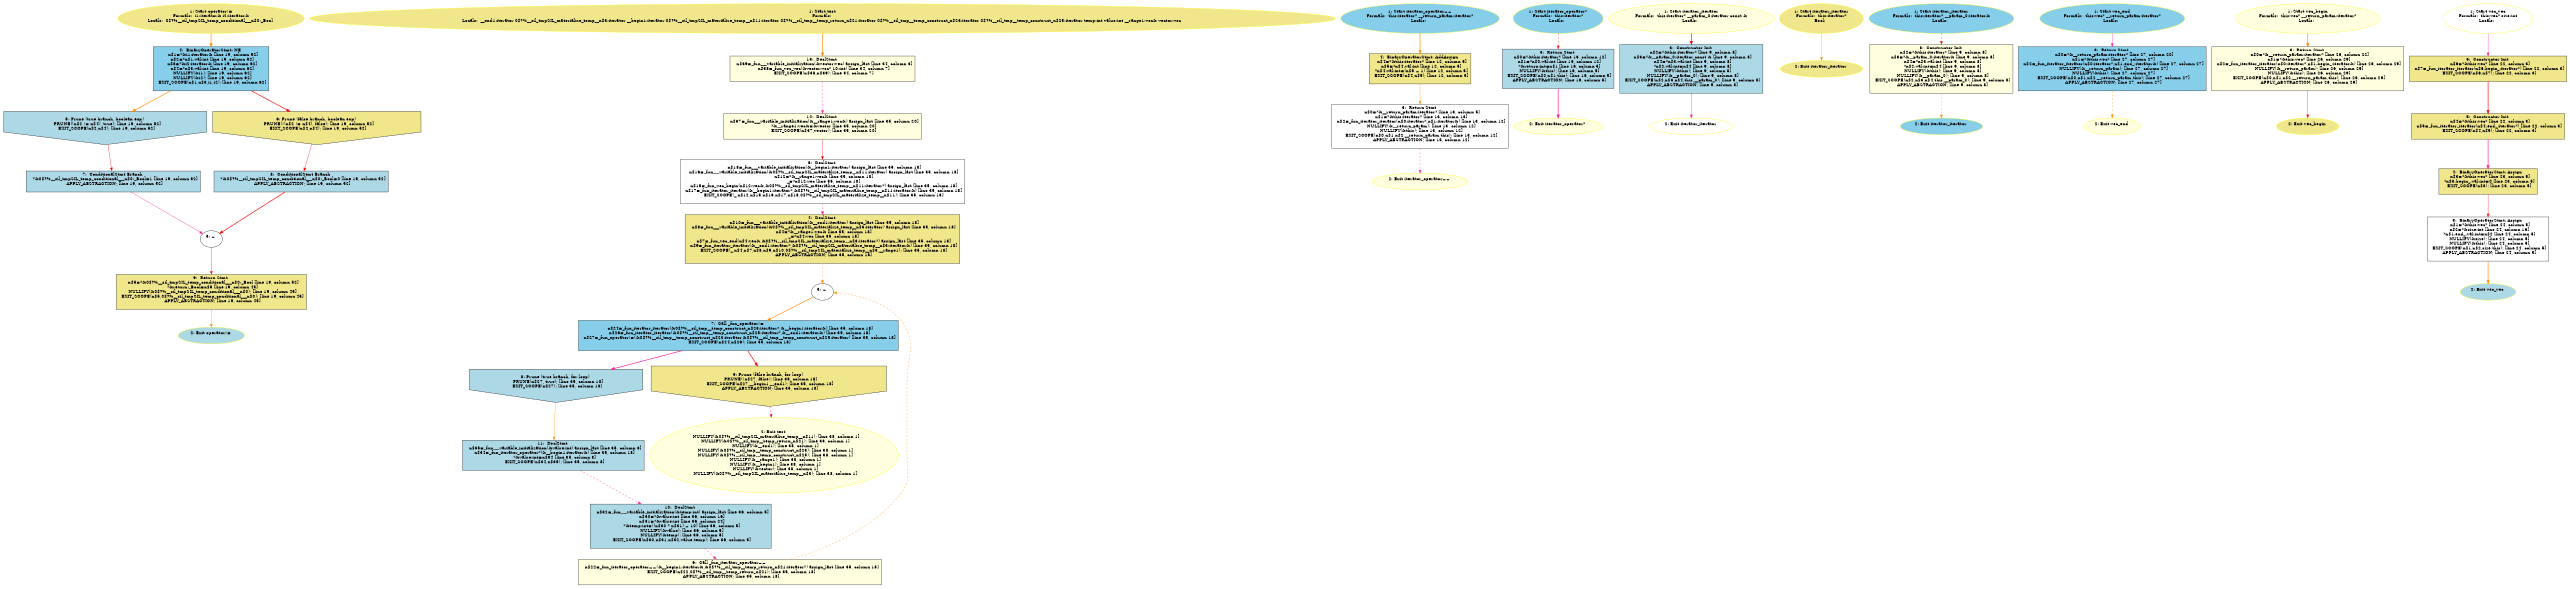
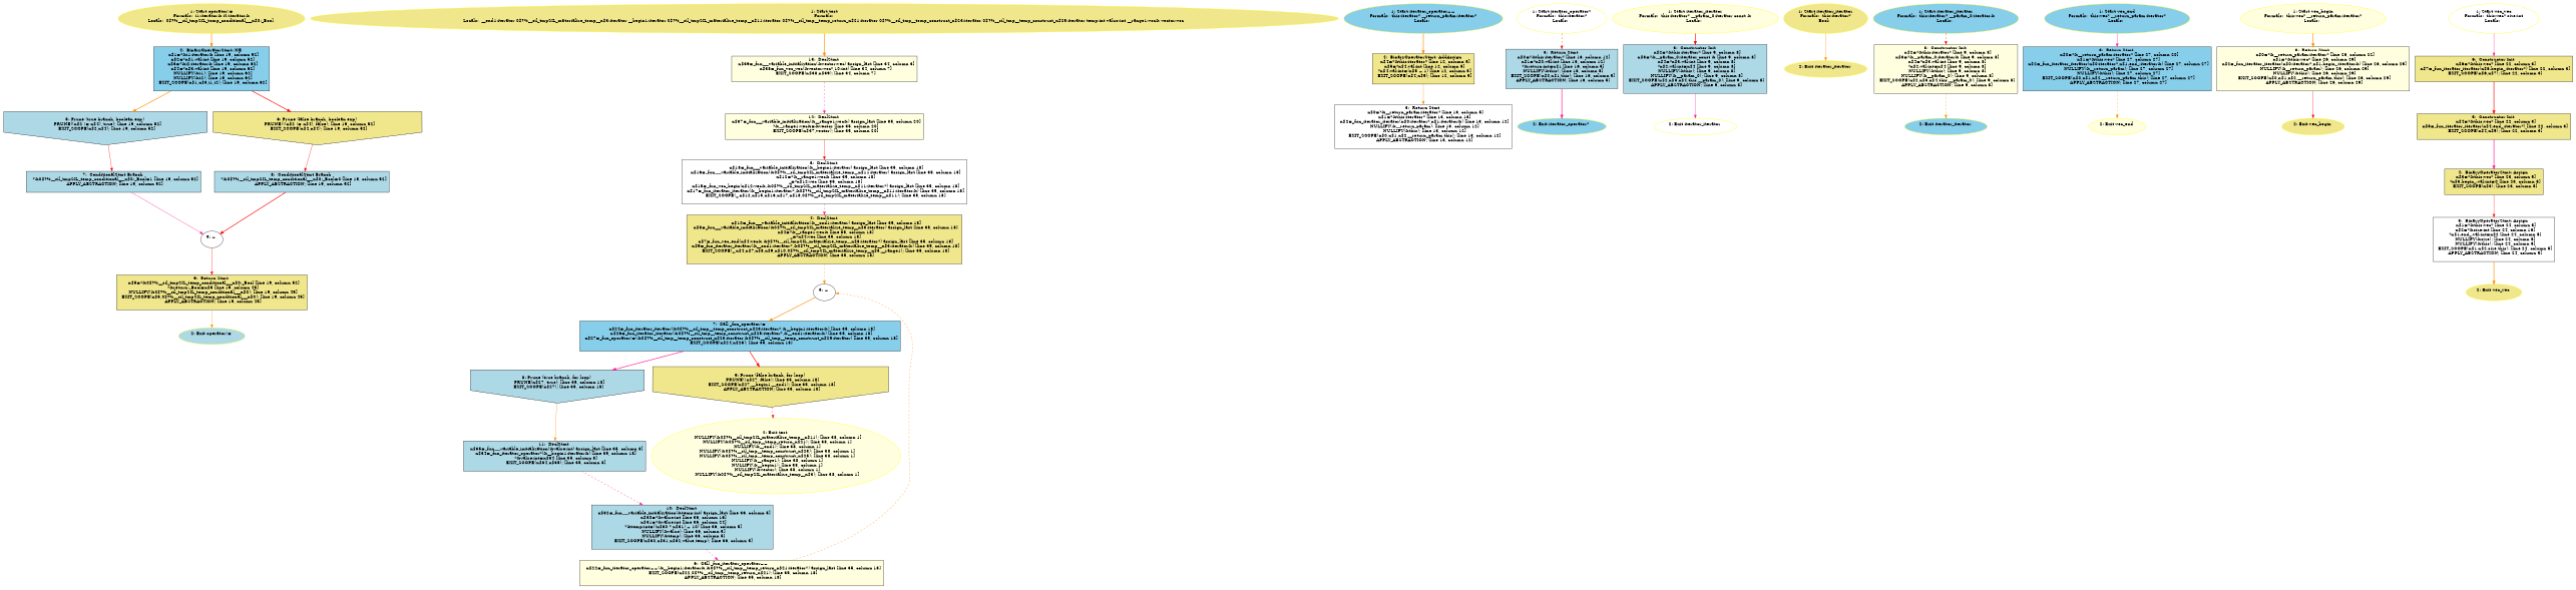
  digraph {
    node [fillcolor=khaki style=filled shape=box]
    edge [color=darkorange style=bold]
    n1 [color=yellow label="1: Start operator!=\nFormals:  i1:iterator& i2:iterator&\nLocals:  0$?%__sil_tmpSIL_temp_conditional___n$0:_Bool \n  " shape=""]
    n2 [fillcolor=skyblue label="4:  BinaryOperatorStmt: NE \n   n$1=*&i1:iterator& [line 19, column 52]\n  n$2=*n$1.val:int [line 19, column 52]\n  n$3=*&i2:iterator& [line 19, column 62]\n  n$4=*n$3.val:int [line 19, column 62]\n  NULLIFY(&i1); [line 19, column 62]\n  NULLIFY(&i2); [line 19, column 62]\n  EXIT_SCOPE(n$1,n$3,i1,i2); [line 19, column 62]\n "]
    n3 [fillcolor=lightblue label="5: Prune (true branch, boolean exp) \n   PRUNE((n$2 != n$4), true); [line 19, column 52]\n  EXIT_SCOPE(n$2,n$4); [line 19, column 52]\n " shape=invhouse]
    n4 [label="6: Prune (false branch, boolean exp) \n   PRUNE(!(n$2 != n$4), false); [line 19, column 52]\n  EXIT_SCOPE(n$2,n$4); [line 19, column 52]\n " shape=invhouse]
    n5 [fillcolor=lightblue label="7:  ConditionalStmt Branch \n   *&0$?%__sil_tmpSIL_temp_conditional___n$0:_Bool=1 [line 19, column 52]\n  APPLY_ABSTRACTION; [line 19, column 52]\n "]
    n6 [fillcolor=lightblue label="8:  ConditionalStmt Branch \n   *&0$?%__sil_tmpSIL_temp_conditional___n$0:_Bool=0 [line 19, column 52]\n  APPLY_ABSTRACTION; [line 19, column 52]\n "]
    n7 [color=yellow fillcolor=lightblue label="2: Exit operator!= \n  " shape=""]
    n8 [fillcolor=white label="3: + \n  " shape=""]
    n9 [label="9:  Return Stmt \n   n$5=*&0$?%__sil_tmpSIL_temp_conditional___n$0:_Bool [line 19, column 52]\n  *&return:_Bool=n$5 [line 19, column 45]\n  NULLIFY(&0$?%__sil_tmpSIL_temp_conditional___n$0); [line 19, column 45]\n  EXIT_SCOPE(n$5,0$?%__sil_tmpSIL_temp_conditional___n$0); [line 19, column 45]\n  APPLY_ABSTRACTION; [line 19, column 45]\n "]
    n10 [color=yellow label="1: Start test\nFormals: \nLocals:  __end1:iterator 0$?%__sil_tmpSIL_materialize_temp__n$3:iterator __begin1:iterator 0$?%__sil_tmpSIL_materialize_temp__n$11:iterator 0$?%__sil_tmp__temp_return_n$21:iterator 0$?%__sil_tmp__temp_construct_n$23:iterator 0$?%__sil_tmp__temp_construct_n$25:iterator temp:int value:int __range1:vec& vector:vec \n  " shape=""]
    n11 [fillcolor=lightyellow label="13:  DeclStmt \n   n$39=_fun___variable_initialization(&vector:vec) assign_last [line 34, column 3]\n  n$38=_fun_vec_vec(&vector:vec*,10:int) [line 34, column 7]\n  EXIT_SCOPE(n$38,n$39); [line 34, column 7]\n "]
    n12 [fillcolor=lightyellow label="12:  DeclStmt \n   n$37=_fun___variable_initialization(&__range1:vec&) assign_last [line 35, column 20]\n  *&__range1:vec&=&vector [line 35, column 20]\n  EXIT_SCOPE(n$37,vector); [line 35, column 20]\n "]
    n13 [fillcolor=white label="5:  DeclStmt \n   n$18=_fun___variable_initialization(&__begin1:iterator) assign_last [line 35, column 18]\n  n$16=_fun___variable_initialization(&0$?%__sil_tmpSIL_materialize_temp__n$11:iterator) assign_last [line 35, column 18]\n  n$12=*&__range1:vec& [line 35, column 18]\n  _=*n$12:vec [line 35, column 18]\n  n$15=_fun_vec_begin(n$12:vec&,&0$?%__sil_tmpSIL_materialize_temp__n$11:iterator*) assign_last [line 35, column 18]\n  n$17=_fun_iterator_iterator(&__begin1:iterator*,&0$?%__sil_tmpSIL_materialize_temp__n$11:iterator&) [line 35, column 18]\n  EXIT_SCOPE(_,n$12,n$15,n$16,n$17,n$18,0$?%__sil_tmpSIL_materialize_temp__n$11); [line 35, column 18]\n "]
    n14 [color=yellow fillcolor=lightyellow label="2: Exit test \n   NULLIFY(&0$?%__sil_tmpSIL_materialize_temp__n$11); [line 38, column 1]\n  NULLIFY(&0$?%__sil_tmp__temp_return_n$21); [line 38, column 1]\n  NULLIFY(&__end1); [line 38, column 1]\n  NULLIFY(&0$?%__sil_tmp__temp_construct_n$23); [line 38, column 1]\n  NULLIFY(&0$?%__sil_tmp__temp_construct_n$25); [line 38, column 1]\n  NULLIFY(&__range1); [line 38, column 1]\n  NULLIFY(&__begin1); [line 38, column 1]\n  NULLIFY(&vector); [line 38, column 1]\n  NULLIFY(&0$?%__sil_tmpSIL_materialize_temp__n$3); [line 38, column 1]\n " shape=""]
    n15 [fillcolor=white label="3: + \n  " shape=""]
    n16 [fillcolor=skyblue label="7:  Call _fun_operator!= \n   n$24=_fun_iterator_iterator(&0$?%__sil_tmp__temp_construct_n$23:iterator*,&__begin1:iterator&) [line 35, column 18]\n  n$26=_fun_iterator_iterator(&0$?%__sil_tmp__temp_construct_n$25:iterator*,&__end1:iterator&) [line 35, column 18]\n  n$27=_fun_operator!=(&0$?%__sil_tmp__temp_construct_n$23:iterator,&0$?%__sil_tmp__temp_construct_n$25:iterator) [line 35, column 18]\n  EXIT_SCOPE(n$24,n$26); [line 35, column 18]\n "]
    n17 [fillcolor=lightblue label="8: Prune (true branch, for loop) \n   PRUNE(n$27, true); [line 35, column 18]\n  EXIT_SCOPE(n$27); [line 35, column 18]\n " shape=invhouse]
    n18 [label="9: Prune (false branch, for loop) \n   PRUNE(!n$27, false); [line 35, column 18]\n  EXIT_SCOPE(n$27,__begin1,__end1); [line 35, column 18]\n  APPLY_ABSTRACTION; [line 35, column 18]\n " shape=invhouse]
    n19 [fillcolor=lightblue label="11:  DeclStmt \n   n$35=_fun___variable_initialization(&value:int) assign_last [line 35, column 8]\n  n$34=_fun_iterator_operator*(&__begin1:iterator&) [line 35, column 18]\n  *&value:int=n$34 [line 35, column 8]\n  EXIT_SCOPE(n$34,n$35); [line 35, column 8]\n "]
    n20 [label="4:  DeclStmt \n   n$10=_fun___variable_initialization(&__end1:iterator) assign_last [line 35, column 18]\n  n$8=_fun___variable_initialization(&0$?%__sil_tmpSIL_materialize_temp__n$3:iterator) assign_last [line 35, column 18]\n  n$4=*&__range1:vec& [line 35, column 18]\n  _=*n$4:vec [line 35, column 18]\n  n$7=_fun_vec_end(n$4:vec&,&0$?%__sil_tmpSIL_materialize_temp__n$3:iterator*) assign_last [line 35, column 18]\n  n$9=_fun_iterator_iterator(&__end1:iterator*,&0$?%__sil_tmpSIL_materialize_temp__n$3:iterator&) [line 35, column 18]\n  EXIT_SCOPE(_,n$4,n$7,n$8,n$9,n$10,0$?%__sil_tmpSIL_materialize_temp__n$3,__range1); [line 35, column 18]\n  APPLY_ABSTRACTION; [line 35, column 18]\n "]
    n21 [fillcolor=lightyellow label="6:  Call _fun_iterator_operator++ \n   n$22=_fun_iterator_operator++(&__begin1:iterator&,&0$?%__sil_tmp__temp_return_n$21:iterator*) assign_last [line 35, column 18]\n  EXIT_SCOPE(n$22,0$?%__sil_tmp__temp_return_n$21); [line 35, column 18]\n  APPLY_ABSTRACTION; [line 35, column 18]\n "]
    n22 [fillcolor=lightblue label="10:  DeclStmt \n   n$32=_fun___variable_initialization(&temp:int) assign_last [line 36, column 5]\n  n$30=*&value:int [line 36, column 16]\n  n$31=*&value:int [line 36, column 24]\n  *&temp:int=((n$30 * n$31) + 10) [line 36, column 5]\n  NULLIFY(&value); [line 36, column 5]\n  NULLIFY(&temp); [line 36, column 5]\n  EXIT_SCOPE(n$30,n$31,n$32,value,temp); [line 36, column 5]\n "]
    n23 [color=yellow fillcolor=skyblue label="1: Start iterator_operator++\nFormals:  this:iterator* __return_param:iterator*\nLocals:  \n  " shape=""]
    n24 [label="4:  BinaryOperatorStmt: AddAssign \n   n$4=*&this:iterator* [line 12, column 5]\n  n$5=*n$4.val:int [line 12, column 5]\n  *n$4.val:int=(n$5 + 1) [line 12, column 5]\n  EXIT_SCOPE(n$4,n$5); [line 12, column 5]\n "]
    n25 [fillcolor=white label="3:  Return Stmt \n   n$0=*&__return_param:iterator* [line 13, column 5]\n  n$1=*&this:iterator* [line 13, column 13]\n  n$2=_fun_iterator_iterator(n$0:iterator*,n$1:iterator&) [line 13, column 12]\n  NULLIFY(&__return_param); [line 13, column 12]\n  NULLIFY(&this); [line 13, column 12]\n  EXIT_SCOPE(n$0,n$1,n$2,__return_param,this); [line 13, column 12]\n  APPLY_ABSTRACTION; [line 13, column 12]\n "]
-   n26 [color=yellow fillcolor=lightyellow label="2: Exit iterator_operator++ \n  " shape=""]
-   n27 [color=yellow fillcolor=skyblue label="1: Start iterator_operator*\nFormals:  this:iterator*\nLocals:  \n  " shape=""]
+   n27 [color=yellow fillcolor=white label="1: Start iterator_operator*\nFormals:  this:iterator*\nLocals:  \n  " shape=""]
    n28 [fillcolor=lightblue label="3:  Return Stmt \n   n$0=*&this:iterator* [line 16, column 12]\n  n$1=*n$0.val:int [line 16, column 12]\n  *&return:int=n$1 [line 16, column 5]\n  NULLIFY(&this); [line 16, column 5]\n  EXIT_SCOPE(n$0,n$1,this); [line 16, column 5]\n  APPLY_ABSTRACTION; [line 16, column 5]\n "]
-   n29 [color=yellow fillcolor=lightyellow label="2: Exit iterator_operator* \n  " shape=""]
+   n29 [color=yellow fillcolor=skyblue label="2: Exit iterator_operator* \n  " shape=""]
    n30 [color=yellow fillcolor=lightyellow label="1: Start iterator_iterator\nFormals:  this:iterator* __param_0:iterator const &\nLocals:  \n  " shape=""]
    n31 [fillcolor=lightblue label="3:  Constructor Init \n   n$2=*&this:iterator* [line 9, column 8]\n  n$3=*&__param_0:iterator const & [line 9, column 8]\n  n$4=*n$3.val:int [line 9, column 8]\n  *n$2.val:int=n$4 [line 9, column 8]\n  NULLIFY(&this); [line 9, column 8]\n  NULLIFY(&__param_0); [line 9, column 8]\n  EXIT_SCOPE(n$2,n$3,n$4,this,__param_0); [line 9, column 8]\n  APPLY_ABSTRACTION; [line 9, column 8]\n "]
    n32 [color=yellow fillcolor=white label="2: Exit iterator_iterator \n  " shape=""]
    n33 [color=yellow label="1: Start iterator_iterator\nFormals:  this:iterator*\nBool:  \n  " shape=""]
    n34 [color=yellow label="2: Exit iterator_iterator \n  " shape=""]
    n35 [color=yellow fillcolor=skyblue label="1: Start iterator_iterator\nFormals:  this:iterator* __param_0:iterator&\nLocals:  \n  " shape=""]
    n36 [fillcolor=lightyellow label="3:  Constructor Init \n   n$2=*&this:iterator* [line 9, column 8]\n  n$3=*&__param_0:iterator& [line 9, column 8]\n  n$4=*n$3.val:int [line 9, column 8]\n  *n$2.val:int=n$4 [line 9, column 8]\n  NULLIFY(&this); [line 9, column 8]\n  NULLIFY(&__param_0); [line 9, column 8]\n  EXIT_SCOPE(n$2,n$3,n$4,this,__param_0); [line 9, column 8]\n  APPLY_ABSTRACTION; [line 9, column 8]\n "]
    n37 [color=yellow fillcolor=skyblue label="2: Exit iterator_iterator \n  " shape=""]
    n38 [color=yellow fillcolor=skyblue label="1: Start vec_end\nFormals:  this:vec* __return_param:iterator*\nLocals:  \n  " shape=""]
    n39 [fillcolor=skyblue label="3:  Return Stmt \n   n$0=*&__return_param:iterator* [line 27, column 20]\n  n$1=*&this:vec* [line 27, column 27]\n  n$2=_fun_iterator_iterator(n$0:iterator*,n$1.end_:iterator&) [line 27, column 27]\n  NULLIFY(&__return_param); [line 27, column 27]\n  NULLIFY(&this); [line 27, column 27]\n  EXIT_SCOPE(n$0,n$1,n$2,__return_param,this); [line 27, column 27]\n  APPLY_ABSTRACTION; [line 27, column 27]\n "]
    n40 [color=yellow fillcolor=lightyellow label="2: Exit vec_end \n  " shape=""]
    n41 [color=yellow fillcolor=lightyellow label="1: Start vec_begin\nFormals:  this:vec* __return_param:iterator*\nLocals:  \n  " shape=""]
    n42 [fillcolor=lightyellow label="3:  Return Stmt \n   n$0=*&__return_param:iterator* [line 26, column 22]\n  n$1=*&this:vec* [line 26, column 29]\n  n$2=_fun_iterator_iterator(n$0:iterator*,n$1.begin_:iterator&) [line 26, column 29]\n  NULLIFY(&__return_param); [line 26, column 29]\n  NULLIFY(&this); [line 26, column 29]\n  EXIT_SCOPE(n$0,n$1,n$2,__return_param,this); [line 26, column 29]\n  APPLY_ABSTRACTION; [line 26, column 29]\n "]
    n43 [color=yellow label="2: Exit vec_begin \n  " shape=""]
    n44 [color=yellow fillcolor=white label="1: Start vec_vec\nFormals:  this:vec* size:int\nLocals:  \n  " shape=""]
    n45 [label="6:  Constructor Init \n   n$6=*&this:vec* [line 22, column 3]\n  n$7=_fun_iterator_iterator(n$6.begin_:iterator*) [line 22, column 3]\n  EXIT_SCOPE(n$6,n$7); [line 22, column 3]\n "]
    n46 [label="5:  Constructor Init \n   n$4=*&this:vec* [line 22, column 3]\n  n$5=_fun_iterator_iterator(n$4.end_:iterator*) [line 22, column 3]\n  EXIT_SCOPE(n$4,n$5); [line 22, column 3]\n "]
    n47 [label="4:  BinaryOperatorStmt: Assign \n   n$3=*&this:vec* [line 23, column 5]\n  *n$3.begin_.val:int=0 [line 23, column 5]\n  EXIT_SCOPE(n$3); [line 23, column 5]\n "]
-   n48 [color=yellow fillcolor=lightblue label="2: Exit vec_vec \n  " shape=""]
+   n48 [color=yellow label="2: Exit vec_vec \n  " shape=""]
    n49 [fillcolor=white label="3:  BinaryOperatorStmt: Assign \n   n$1=*&this:vec* [line 24, column 5]\n  n$2=*&size:int [line 24, column 16]\n  *n$1.end_.val:int=n$2 [line 24, column 5]\n  NULLIFY(&size); [line 24, column 5]\n  NULLIFY(&this); [line 24, column 5]\n  EXIT_SCOPE(n$1,n$2,size,this); [line 24, column 5]\n  APPLY_ABSTRACTION; [line 24, column 5]\n "]
    n1 -> n2
    n2 -> n3
    n2 -> n4 [color=red]
    n3 -> n5 [color=red style=solid]
    n4 -> n6 [color=red style=solid]
    n5 -> n8 [color=deeppink style=solid]
    n6 -> n8 [color=red]
    n8 -> n9 [color=red style=solid]
    n9 -> n7 [style=solid]
    n10 -> n11
    n11 -> n12 [color=deeppink style=dashed]
    n12 -> n13 [color=red style=solid]
    n13 -> n20 [color=deeppink style=dashed]
    n15 -> n16
    n16 -> n17 [color=deeppink]
    n16 -> n18 [color=red]
    n17 -> n19 [style=solid]
    n18 -> n14 [color=red style=dashed]
    n19 -> n22 [color=deeppink style=dashed]
    n20 -> n15 [style=dashed]
    n21 -> n15 [style=dashed]
    n22 -> n21 [color=deeppink style=dashed]
    n23 -> n24
    n24 -> n25 [style=solid]
-   n25 -> n26 [color=deeppink style=dashed]
    n27 -> n28 [color=red style=dashed]
    n28 -> n29 [color=deeppink]
    n30 -> n31 [color=red]
    n31 -> n32 [color=deeppink style=solid]
    n33 -> n34 [style=solid]
    n35 -> n36 [color=red style=dashed]
    n36 -> n37 [style=dashed]
    n38 -> n39 [color=deeppink style=solid]
    n39 -> n40 [style=dashed]
    n41 -> n42
    n42 -> n43 [color=red style=solid]
    n44 -> n45 [color=deeppink style=solid]
    n45 -> n46 [color=red]
    n46 -> n47 [color=deeppink]
    n47 -> n49 [color=red style=solid]
    n49 -> n48
  }
